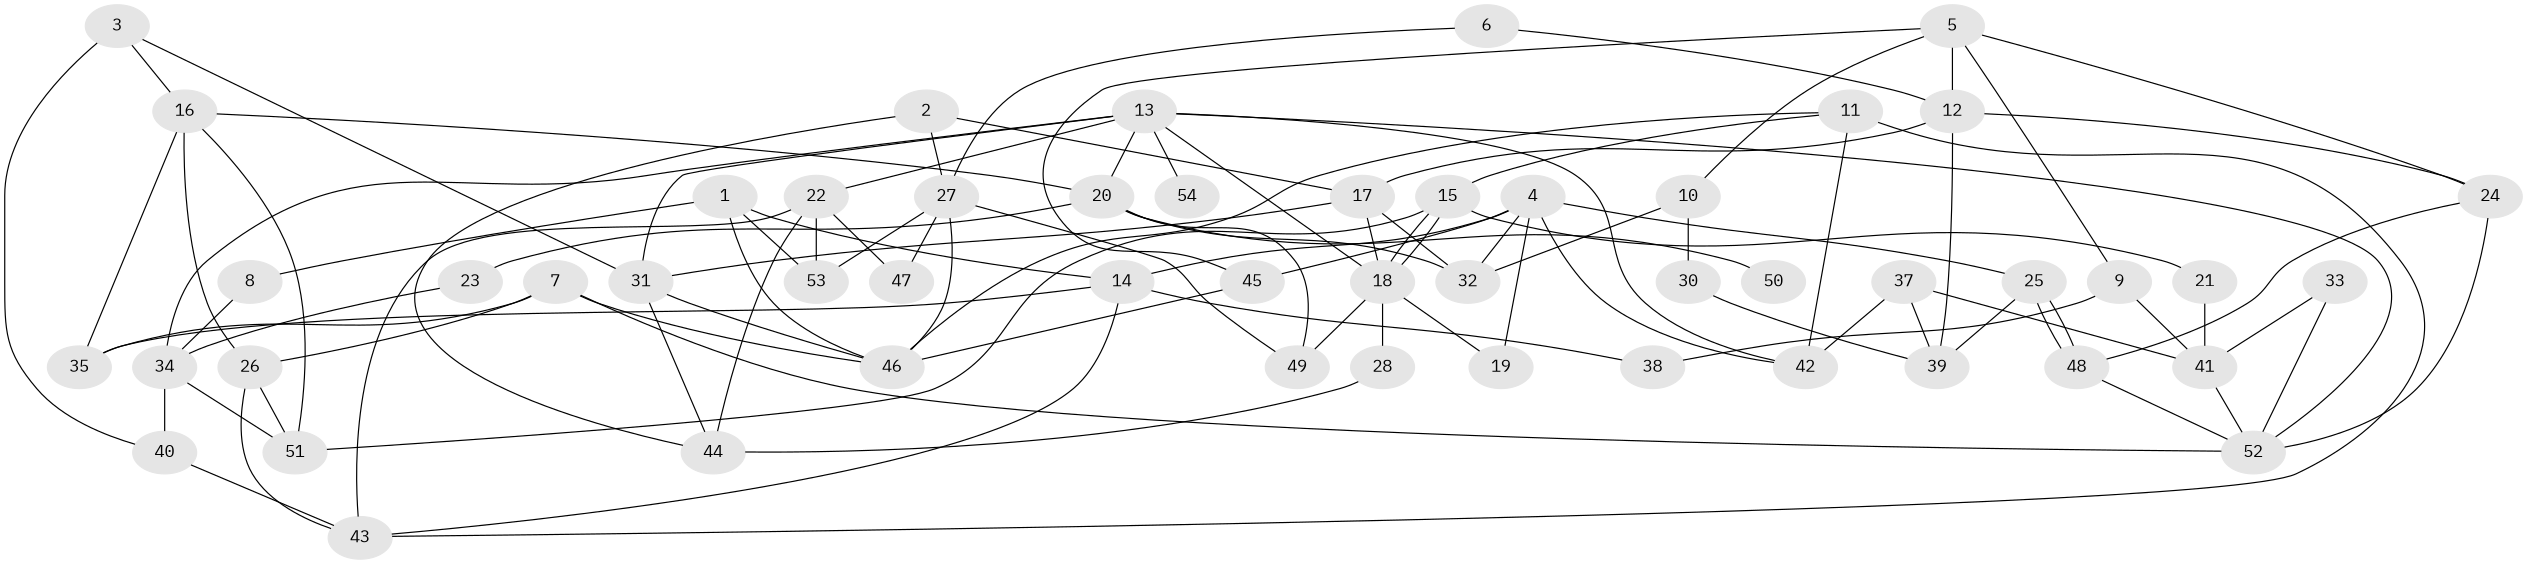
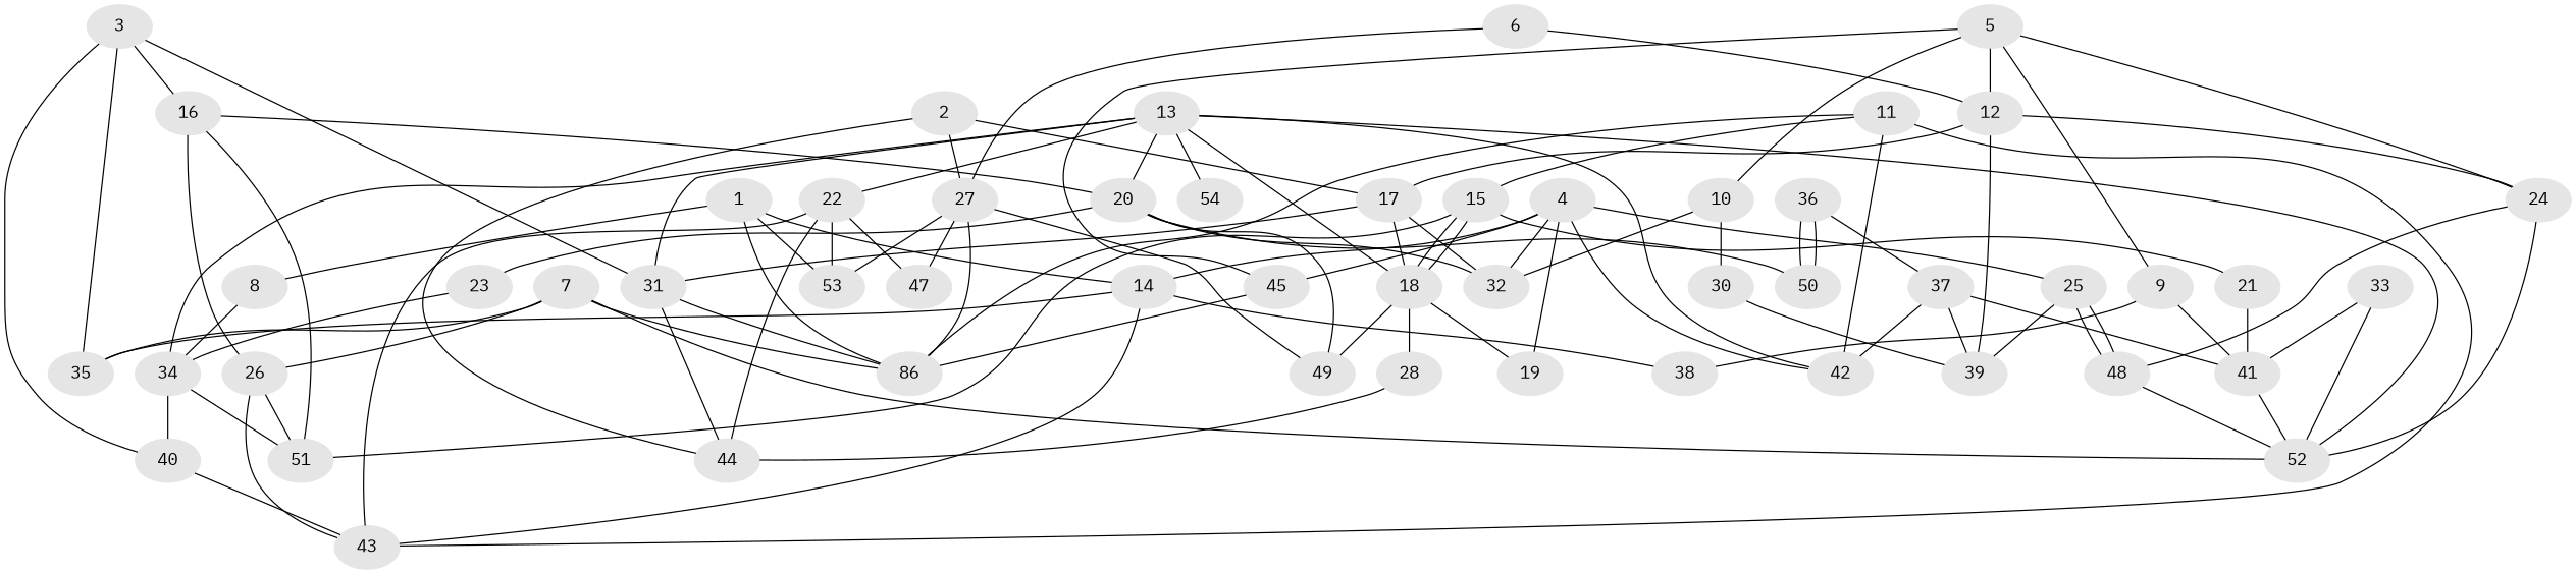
  graph {
    fontname="IBM Plex Mono"
    node [color=gray90 fontname="IBM Plex Mono" style=filled]
    edge [fontname="IBM Plex Mono"]
    1
    8
    14
-   46
+   46 [label=86]
    53
    34
    35
    38
    43
    2
    17
    27
    44
    31
    32
    18
    49
    47
    3
    16
    40
    26
    20
    51
    4
    19
    25
    42
    45
    39
    48
    5
    9
    10
    12
    24
    41
    30
    52
    6
    7
    28
    11
    15
    21
    13
    54
    22
    23
    50
    33
+   36
    37
    1 -- 8
    1 -- 14
    1 -- 46
    1 -- 53
    8 -- 34
    14 -- 35
    14 -- 38
    14 -- 43
    34 -- 40
    34 -- 51
    2 -- 17
    2 -- 27
    2 -- 44
    17 -- 31
    17 -- 32
    17 -- 18
    27 -- 46
    27 -- 53
    27 -- 49
    27 -- 47
    31 -- 46
    31 -- 44
    18 -- 49
    18 -- 19
    18 -- 28
-   16 -- 35
+   3 -- 35
    3 -- 31
    3 -- 16
    3 -- 40
    16 -- 26
    16 -- 20
    16 -- 51
    40 -- 43
    26 -- 43
    26 -- 51
    20 -- 32
    20 -- 49
    20 -- 23
    20 -- 50
    4 -- 14
    4 -- 32
    4 -- 19
    4 -- 25
    4 -- 42
    4 -- 45
    25 -- 39
    25 -- 48
    25 -- 48
    45 -- 46
    48 -- 52
    5 -- 45
    5 -- 9
    5 -- 10
    5 -- 12
    5 -- 24
    9 -- 38
    9 -- 41
    10 -- 32
    10 -- 30
    12 -- 17
    12 -- 39
    12 -- 24
    24 -- 48
    24 -- 52
    41 -- 52
    30 -- 39
    6 -- 27
    6 -- 12
    7 -- 46
    7 -- 35
    7 -- 26
    7 -- 52
    28 -- 44
    11 -- 46
    11 -- 43
    11 -- 42
    11 -- 15
    15 -- 18
    15 -- 18
    15 -- 51
    15 -- 21
    21 -- 41
    13 -- 34
    13 -- 31
    13 -- 18
    13 -- 20
    13 -- 42
    13 -- 52
    13 -- 54
    13 -- 22
    22 -- 53
    22 -- 43
    22 -- 44
    22 -- 47
    23 -- 34
    33 -- 41
    33 -- 52
+   36 -- 50
+   36 -- 50
+   36 -- 37
    37 -- 42
    37 -- 39
    37 -- 41
  }
